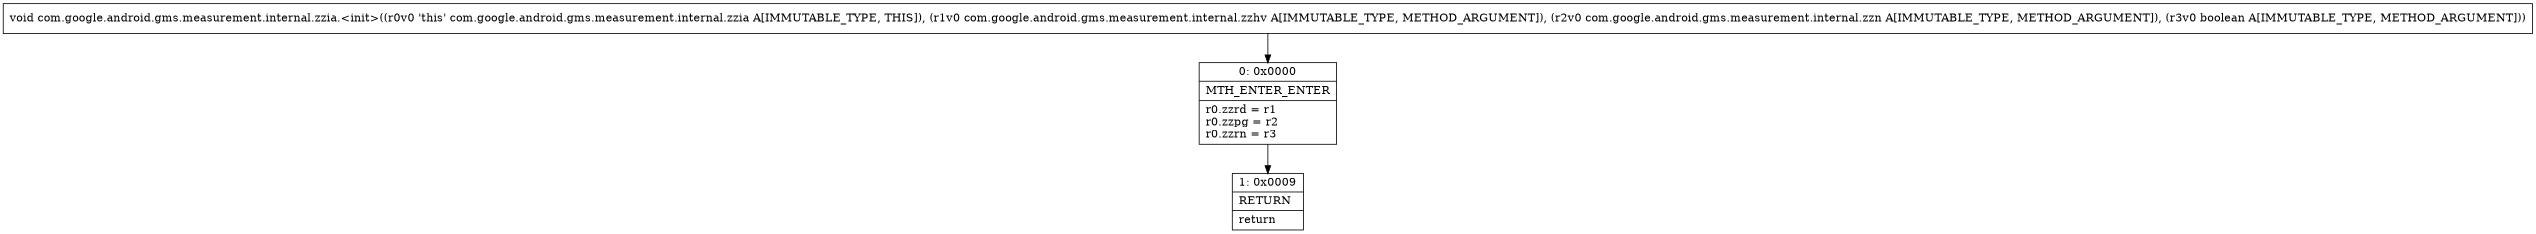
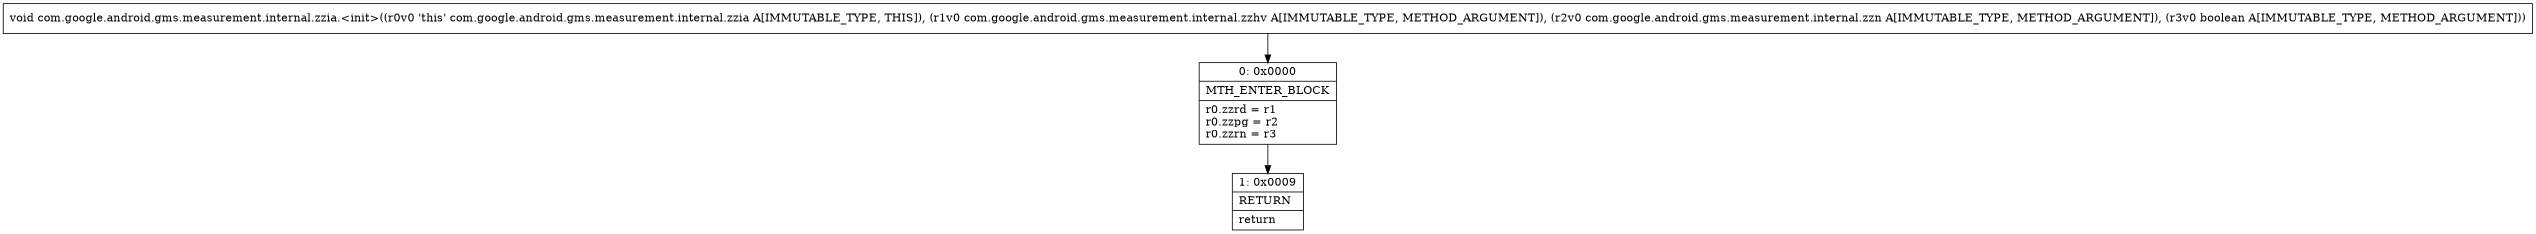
  digraph {
    node [shape=record]
-   n1 [label="{0\:\ 0x0000|MTH_ENTER_ENTER\l|r0.zzrd = r1\lr0.zzpg = r2\lr0.zzrn = r3\l}"]
+   n1 [label="{0\:\ 0x0000|MTH_ENTER_BLOCK\l|r0.zzrd = r1\lr0.zzpg = r2\lr0.zzrn = r3\l}"]
    n2 [label="{1\:\ 0x0009|RETURN\l|return\l}"]
    n3 [label="{void com.google.android.gms.measurement.internal.zzia.\<init\>((r0v0 'this' com.google.android.gms.measurement.internal.zzia A[IMMUTABLE_TYPE, THIS]), (r1v0 com.google.android.gms.measurement.internal.zzhv A[IMMUTABLE_TYPE, METHOD_ARGUMENT]), (r2v0 com.google.android.gms.measurement.internal.zzn A[IMMUTABLE_TYPE, METHOD_ARGUMENT]), (r3v0 boolean A[IMMUTABLE_TYPE, METHOD_ARGUMENT])) }"]
    n1 -> n2
    n3 -> n1
  }
